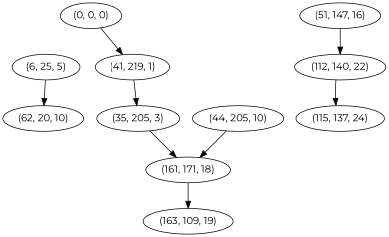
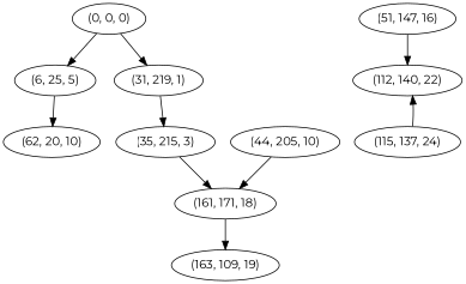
  digraph {
    fontname=Montserrat
    node [fontname=Montserrat]
    edge [fontname=Montserrat]
    "(0, 0, 0)"
    "(6, 25, 5)"
-   "(31, 219, 1)" [label="(41, 219, 1)"]
+   "(31, 219, 1)"
    n4 [label="(62, 20, 10)"]
-   "(35, 215, 3)" [label="(35, 205, 3)"]
+   "(35, 215, 3)"
    "(161, 171, 18)"
    "(44, 205, 10)"
    n8 [label="(163, 109, 19)"]
    "(51, 147, 16)"
    "(112, 140, 22)"
    "(115, 137, 24)"
+   "(0, 0, 0)" -> "(6, 25, 5)"
    "(0, 0, 0)" -> "(31, 219, 1)"
    "(6, 25, 5)" -> n4
    "(31, 219, 1)" -> "(35, 215, 3)"
    "(35, 215, 3)" -> "(161, 171, 18)"
    "(161, 171, 18)" -> n8
    "(44, 205, 10)" -> "(161, 171, 18)"
    "(51, 147, 16)" -> "(112, 140, 22)"
-   "(112, 140, 22)" -> "(115, 137, 24)"
+   "(115, 137, 24)" -> "(112, 140, 22)"
  }
